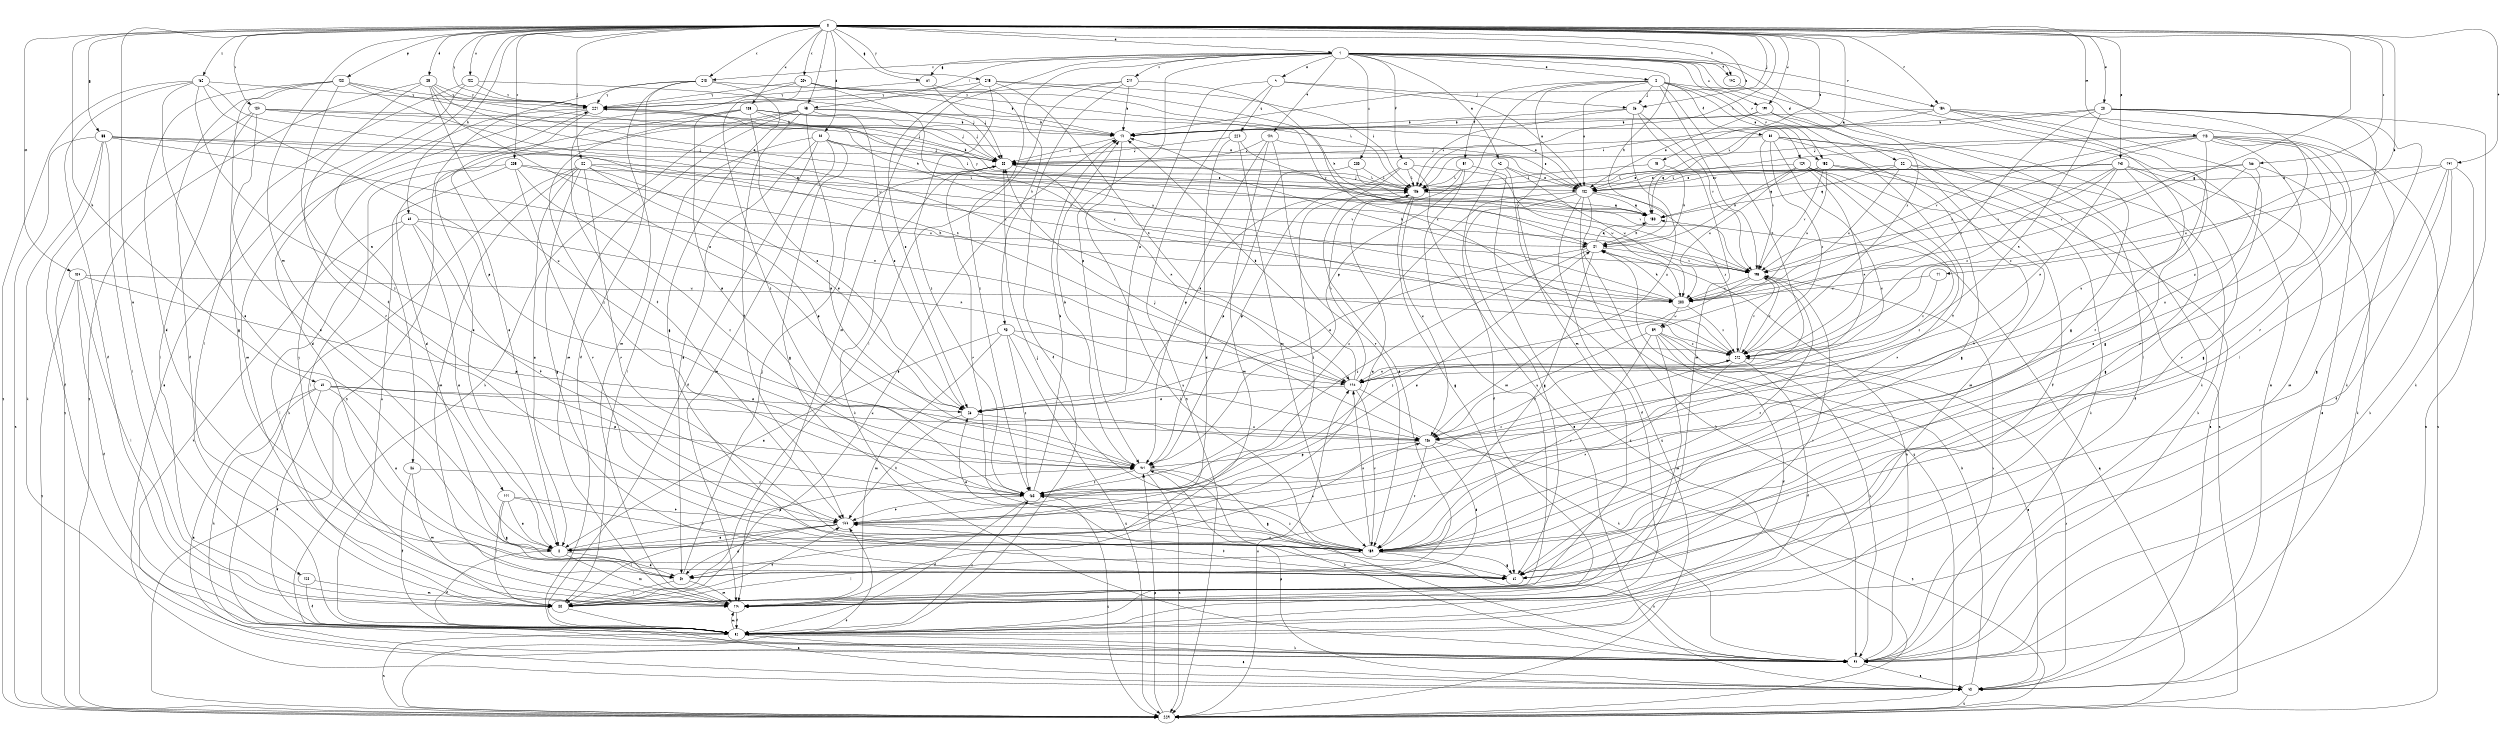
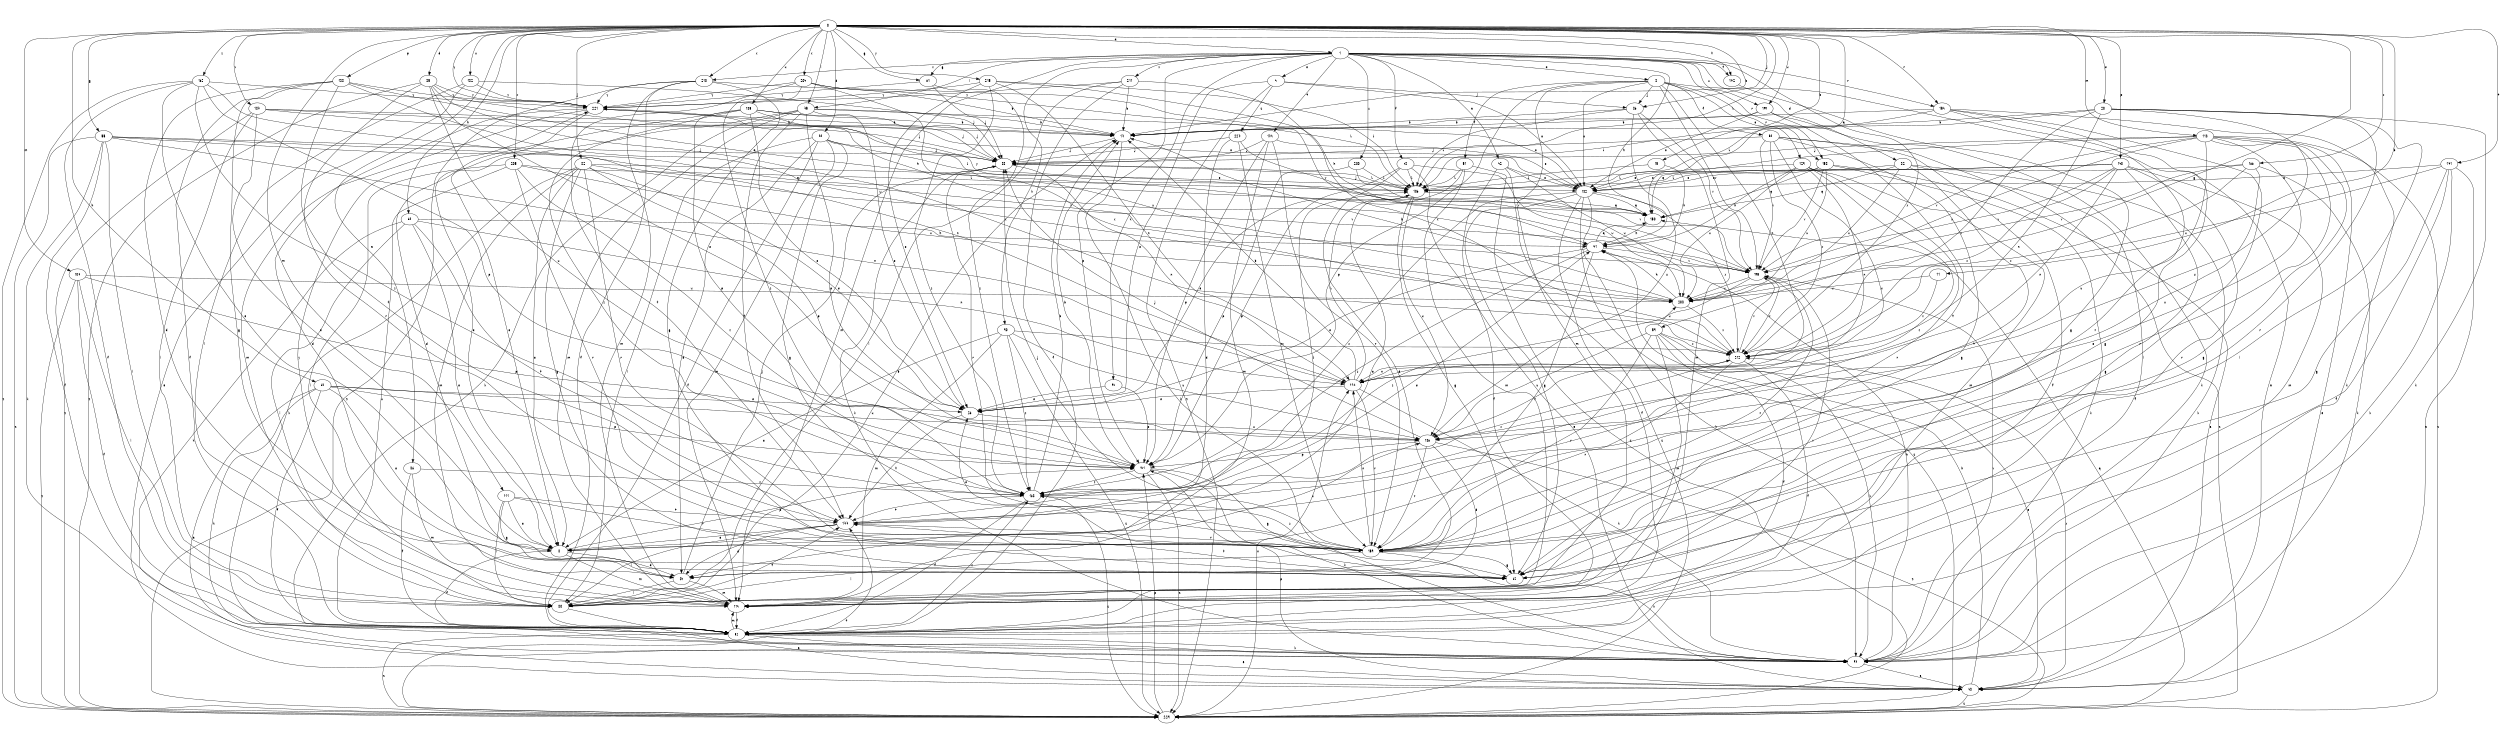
  strict digraph {
    fontname="Patrick Hand"
    node [fontname="Patrick Hand"]
    edge [fontname="Patrick Hand"]
    0
    1
    11
    15
    17
    20
    30
    n8 [label=35]
    36
    55
    59
    61
    63
    68
    75
    82
    86
    106
    107
    111
    113
-   128
    138
    140
    150
    154
    162
    166
    171
    172
    182
    185
    187
    199
    204
    205
    210
    215
    221
    3
    4
    32
    42
    48
-   71 [label=81]
+   71
    90
+   94
    114
    141
    158
    174
    200
    211
    212
    203
    88
    97
    124
    186
    80
    159
    34
    52
    62
    26
    229
    168
    195
    43
    8
    177
    132
    50
    51
    129
    227
    0 -> 1 [label=a]
    0 -> 11 [label=b]
    0 -> 15 [label=b]
    0 -> 17 [label=b]
    0 -> 20 [label=c]
    0 -> 30 [label=d]
    0 -> n8 [label=d]
    0 -> 36 [label=e]
    0 -> 55 [label=g]
    0 -> 59 [label=g]
    0 -> 61 [label=g]
    0 -> 63 [label=h]
    0 -> 68 [label=h]
    0 -> 75 [label=i]
    0 -> 82 [label=j]
    0 -> 86 [label=j]
    0 -> 106 [label=l]
    0 -> 107 [label=m]
    0 -> 111 [label=m]
    0 -> 113 [label=m]
-   0 -> 128 [label=o]
    0 -> 138 [label=p]
    0 -> 140 [label=p]
    0 -> 150 [label=q]
    0 -> 154 [label=r]
    0 -> 162 [label=s]
    0 -> 166 [label=s]
    0 -> 171 [label=t]
    0 -> 172 [label=t]
    0 -> 182 [label=u]
    0 -> 185 [label=u]
    0 -> 187 [label=v]
    0 -> 199 [label=w]
    0 -> 204 [label=x]
    0 -> 205 [label=x]
    0 -> 210 [label=x]
    0 -> 215 [label=y]
    0 -> 221 [label=y]
    1 -> 61 [label=g]
    1 -> 75 [label=i]
    1 -> 154 [label=r]
    1 -> 172 [label=t]
    1 -> 199 [label=w]
    1 -> 210 [label=x]
    1 -> 3 [label=a]
    1 -> 4 [label=a]
    1 -> 32 [label=d]
    1 -> 42 [label=e]
    1 -> 48 [label=f]
    1 -> 71 [label=h]
    1 -> 90 [label=k]
+   1 -> 94 [label=k]
    1 -> 114 [label=m]
    1 -> 141 [label=p]
    1 -> 158 [label=r]
    1 -> 174 [label=t]
    1 -> 200 [label=w]
    1 -> 211 [label=x]
    1 -> 212 [label=x]
    11 -> 212 [label=x]
    11 -> 203 [label=w]
    15 -> 106 [label=l]
    15 -> 71 [label=h]
    17 -> 88 [label=j]
    17 -> 97 [label=k]
    20 -> 17 [label=b]
    20 -> 106 [label=l]
    20 -> 212 [label=x]
    20 -> 97 [label=k]
    20 -> 124 [label=n]
    20 -> 186 [label=u]
    20 -> 80 [label=i]
    20 -> 159 [label=r]
    30 -> 106 [label=l]
    30 -> 114 [label=m]
    30 -> 88 [label=j]
    30 -> 80 [label=i]
    30 -> 34 [label=d]
    30 -> 52 [label=f]
    30 -> 62 [label=g]
    n8 -> 221 [label=y]
    n8 -> 71 [label=h]
    n8 -> 212 [label=x]
    n8 -> 186 [label=u]
    n8 -> 159 [label=r]
    n8 -> 26 [label=c]
    n8 -> 229 [label=z]
    36 -> 114 [label=m]
    36 -> 52 [label=f]
    36 -> 168 [label=s]
    55 -> 150 [label=q]
    55 -> 88 [label=j]
    55 -> 97 [label=k]
    55 -> 124 [label=n]
    55 -> 80 [label=i]
    55 -> 52 [label=f]
    55 -> 229 [label=z]
    55 -> 195 [label=v]
    59 -> 114 [label=m]
    59 -> 212 [label=x]
-   203 -> 59 [label=w]
+   59 -> 203 [label=w]
    59 -> 97 [label=k]
    59 -> 186 [label=u]
    59 -> 159 [label=r]
    59 -> 52 [label=f]
    59 -> 43 [label=e]
    61 -> 221 [label=y]
    61 -> 88 [label=j]
    61 -> 168 [label=s]
    63 -> 141 [label=p]
    63 -> 97 [label=k]
    63 -> 186 [label=u]
    63 -> 52 [label=f]
    63 -> 26 [label=c]
    63 -> 43 [label=e]
    63 -> 8 [label=a]
    68 -> 71 [label=h]
    68 -> 97 [label=k]
    68 -> 124 [label=n]
    68 -> 80 [label=i]
    68 -> 8 [label=a]
    68 -> 177 [label=t]
    75 -> 17 [label=b]
    75 -> 114 [label=m]
    75 -> 141 [label=p]
    75 -> 97 [label=k]
    75 -> 26 [label=c]
    75 -> 8 [label=a]
    75 -> 177 [label=t]
    75 -> 132 [label=o]
    82 -> 114 [label=m]
    82 -> 141 [label=p]
    82 -> 97 [label=k]
    82 -> 159 [label=r]
    82 -> 62 [label=g]
    82 -> 26 [label=c]
    82 -> 195 [label=v]
    82 -> 8 [label=a]
    82 -> 132 [label=o]
    86 -> 17 [label=b]
    86 -> 106 [label=l]
    86 -> 114 [label=m]
    86 -> 186 [label=u]
    86 -> 195 [label=v]
    106 -> 150 [label=q]
    106 -> 88 [label=j]
    106 -> 186 [label=u]
    106 -> 62 [label=g]
    106 -> 8 [label=a]
    107 -> 141 [label=p]
    107 -> 203 [label=w]
    107 -> 80 [label=i]
    107 -> 52 [label=f]
    107 -> 229 [label=z]
    111 -> 80 [label=i]
    111 -> 159 [label=r]
    111 -> 62 [label=g]
    111 -> 8 [label=a]
    111 -> 177 [label=t]
    113 -> 150 [label=q]
    113 -> 203 [label=w]
    113 -> 88 [label=j]
    113 -> 186 [label=u]
    113 -> 159 [label=r]
    113 -> 62 [label=g]
    113 -> 229 [label=z]
    113 -> 195 [label=v]
    113 -> 43 [label=e]
    113 -> 8 [label=a]
-   128 -> 114 [label=m]
-   128 -> 52 [label=f]
    138 -> 150 [label=q]
    138 -> 221 [label=y]
    138 -> 203 [label=w]
    138 -> 34 [label=d]
    138 -> 52 [label=f]
    138 -> 62 [label=g]
    138 -> 177 [label=t]
    140 -> 106 [label=l]
    140 -> 114 [label=m]
    140 -> 212 [label=x]
    140 -> 124 [label=n]
    140 -> 159 [label=r]
    140 -> 62 [label=g]
    140 -> 195 [label=v]
    140 -> 132 [label=o]
    150 -> 221 [label=y]
    150 -> 71 [label=h]
    154 -> 17 [label=b]
    154 -> 106 [label=l]
    154 -> 97 [label=k]
    154 -> 80 [label=i]
    154 -> 159 [label=r]
    154 -> 62 [label=g]
    162 -> 221 [label=y]
    162 -> 141 [label=p]
    162 -> 124 [label=n]
    162 -> 52 [label=f]
    162 -> 229 [label=z]
    162 -> 168 [label=s]
    162 -> 8 [label=a]
    166 -> 212 [label=x]
    166 -> 97 [label=k]
    166 -> 186 [label=u]
    166 -> 195 [label=v]
    166 -> 132 [label=o]
    171 -> 203 [label=w]
    171 -> 97 [label=k]
    171 -> 52 [label=f]
    171 -> 62 [label=g]
    171 -> 43 [label=e]
    171 -> 132 [label=o]
    172 -> 62 [label=g]
    182 -> 221 [label=y]
    182 -> 88 [label=j]
    182 -> 80 [label=i]
    182 -> 43 [label=e]
    185 -> 17 [label=b]
    185 -> 141 [label=p]
    185 -> 203 [label=w]
    185 -> 88 [label=j]
    185 -> 34 [label=d]
    185 -> 26 [label=c]
    185 -> 168 [label=s]
    187 -> 17 [label=b]
    187 -> 88 [label=j]
    187 -> 80 [label=i]
    187 -> 229 [label=z]
    187 -> 8 [label=a]
    187 -> 132 [label=o]
    199 -> 17 [label=b]
    199 -> 97 [label=k]
    199 -> 177 [label=t]
    199 -> 132 [label=o]
    204 -> 17 [label=b]
    204 -> 106 [label=l]
    204 -> 221 [label=y]
    204 -> 212 [label=x]
    204 -> 168 [label=s]
    204 -> 177 [label=t]
    205 -> 106 [label=l]
    205 -> 203 [label=w]
    205 -> 80 [label=i]
    205 -> 159 [label=r]
    205 -> 52 [label=u]
    205 -> 168 [label=s]
    210 -> 221 [label=y]
    210 -> 114 [label=m]
    210 -> 52 [label=f]
    210 -> 62 [label=g]
    210 -> 229 [label=z]
    210 -> 195 [label=v]
    215 -> 106 [label=l]
    215 -> 221 [label=y]
    215 -> 71 [label=h]
    215 -> 124 [label=n]
    215 -> 26 [label=c]
    215 -> 168 [label=s]
-   221 -> 106 [label=b]
+   221 -> 17 [label=b]
    221 -> 114 [label=m]
    221 -> 88 [label=j]
    221 -> 34 [label=d]
    221 -> 8 [label=a]
    3 -> 86 [label=j]
    3 -> 114 [label=m]
    3 -> 141 [label=p]
    3 -> 158 [label=r]
    3 -> 124 [label=n]
    3 -> 195 [label=v]
    3 -> 43 [label=e]
    3 -> 132 [label=o]
    3 -> 50 [label=f]
    3 -> 51 [label=f]
    3 -> 129 [label=o]
    4 -> 86 [label=j]
    4 -> 26 [label=c]
    4 -> 229 [label=z]
    4 -> 132 [label=o]
    4 -> 227 [label=z]
    32 -> 150 [label=q]
    32 -> 203 [label=w]
    32 -> 97 [label=k]
    32 -> 52 [label=f]
    32 -> 177 [label=t]
    32 -> 132 [label=o]
    42 -> 203 [label=w]
    42 -> 52 [label=f]
    42 -> 229 [label=z]
    42 -> 132 [label=o]
    48 -> 106 [label=l]
    48 -> 141 [label=p]
    48 -> 203 [label=w]
    48 -> 34 [label=d]
    48 -> 43 [label=e]
    71 -> 150 [label=q]
    71 -> 159 [label=r]
    71 -> 26 [label=c]
    71 -> 168 [label=s]
    71 -> 195 [label=v]
    90 -> 114 [label=m]
    90 -> 212 [label=x]
    90 -> 186 [label=u]
    90 -> 229 [label=z]
    90 -> 168 [label=s]
    90 -> 8 [label=a]
+   94 -> 141 [label=p]
+   94 -> 26 [label=c]
    114 -> 221 [label=y]
    114 -> 52 [label=f]
    141 -> 17 [label=b]
    141 -> 97 [label=k]
    141 -> 62 [label=g]
    141 -> 229 [label=z]
    141 -> 168 [label=s]
    158 -> 106 [label=l]
    158 -> 150 [label=q]
    158 -> 203 [label=w]
    158 -> 97 [label=k]
    158 -> 195 [label=v]
    158 -> 43 [label=e]
    174 -> 114 [label=m]
    174 -> 141 [label=p]
    174 -> 88 [label=j]
    174 -> 159 [label=r]
    174 -> 132 [label=o]
    200 -> 106 [label=l]
    200 -> 141 [label=p]
    200 -> 195 [label=v]
    211 -> 17 [label=b]
    211 -> 221 [label=y]
    211 -> 212 [label=x]
    211 -> 80 [label=i]
    211 -> 52 [label=f]
    212 -> 124 [label=n]
    212 -> 159 [label=r]
    212 -> 52 [label=f]
    212 -> 195 [label=v]
    203 -> 17 [label=b]
    203 -> 71 [label=h]
    203 -> 212 [label=x]
    88 -> 106 [label=l]
    88 -> 97 [label=k]
    88 -> 124 [label=n]
    88 -> 159 [label=r]
    97 -> 71 [label=h]
    97 -> 195 [label=v]
    97 -> 43 [label=e]
    124 -> 17 [label=b]
    124 -> 106 [label=l]
    124 -> 97 [label=k]
    124 -> 159 [label=r]
    124 -> 26 [label=c]
    186 -> 141 [label=p]
    186 -> 88 [label=j]
    186 -> 159 [label=r]
    186 -> 34 [label=d]
    186 -> 229 [label=z]
    80 -> 17 [label=b]
    80 -> 195 [label=v]
    80 -> 43 [label=e]
    80 -> 177 [label=t]
    159 -> 88 [label=j]
    159 -> 97 [label=k]
    159 -> 124 [label=n]
    159 -> 80 [label=i]
    159 -> 62 [label=g]
    159 -> 26 [label=c]
    159 -> 168 [label=s]
    34 -> 114 [label=m]
    34 -> 88 [label=j]
    34 -> 80 [label=i]
    52 -> 114 [label=m]
    52 -> 97 [label=k]
    52 -> 229 [label=z]
    52 -> 168 [label=s]
    52 -> 43 [label=e]
    62 -> 177 [label=t]
    26 -> 186 [label=u]
    26 -> 177 [label=t]
    229 -> 150 [label=q]
    229 -> 141 [label=p]
    229 -> 124 [label=n]
    229 -> 177 [label=t]
    168 -> 17 [label=b]
    168 -> 212 [label=x]
    168 -> 52 [label=f]
    168 -> 229 [label=z]
    168 -> 177 [label=t]
    195 -> 212 [label=x]
    195 -> 203 [label=w]
    195 -> 159 [label=r]
    195 -> 168 [label=s]
    43 -> 71 [label=h]
    43 -> 141 [label=p]
    43 -> 212 [label=x]
    43 -> 229 [label=z]
    8 -> 114 [label=m]
    8 -> 141 [label=p]
    8 -> 186 [label=u]
    8 -> 34 [label=d]
    8 -> 52 [label=f]
    177 -> 106 [label=l]
    177 -> 71 [label=c]
    177 -> 80 [label=i]
-   159 -> 177 [label=r]
+   177 -> 159 [label=r]
    177 -> 34 [label=d]
    177 -> 8 [label=a]
    132 -> 150 [label=q]
    132 -> 212 [label=x]
    132 -> 97 [label=k]
    132 -> 52 [label=f]
    132 -> 62 [label=g]
    132 -> 229 [label=z]
    132 -> 168 [label=s]
    50 -> 212 [label=x]
    50 -> 88 [label=j]
    50 -> 186 [label=u]
    50 -> 52 [label=f]
    50 -> 62 [label=g]
    50 -> 229 [label=z]
    50 -> 195 [label=v]
    51 -> 106 [label=l]
    51 -> 114 [label=m]
    51 -> 26 [label=c]
    51 -> 229 [label=z]
    129 -> 71 [label=h]
    129 -> 114 [label=m]
    129 -> 203 [label=w]
    129 -> 124 [label=n]
    129 -> 159 [label=r]
    129 -> 168 [label=s]
    129 -> 132 [label=o]
    227 -> 88 [label=j]
    227 -> 159 [label=r]
    227 -> 34 [label=d]
    227 -> 195 [label=v]
  }
